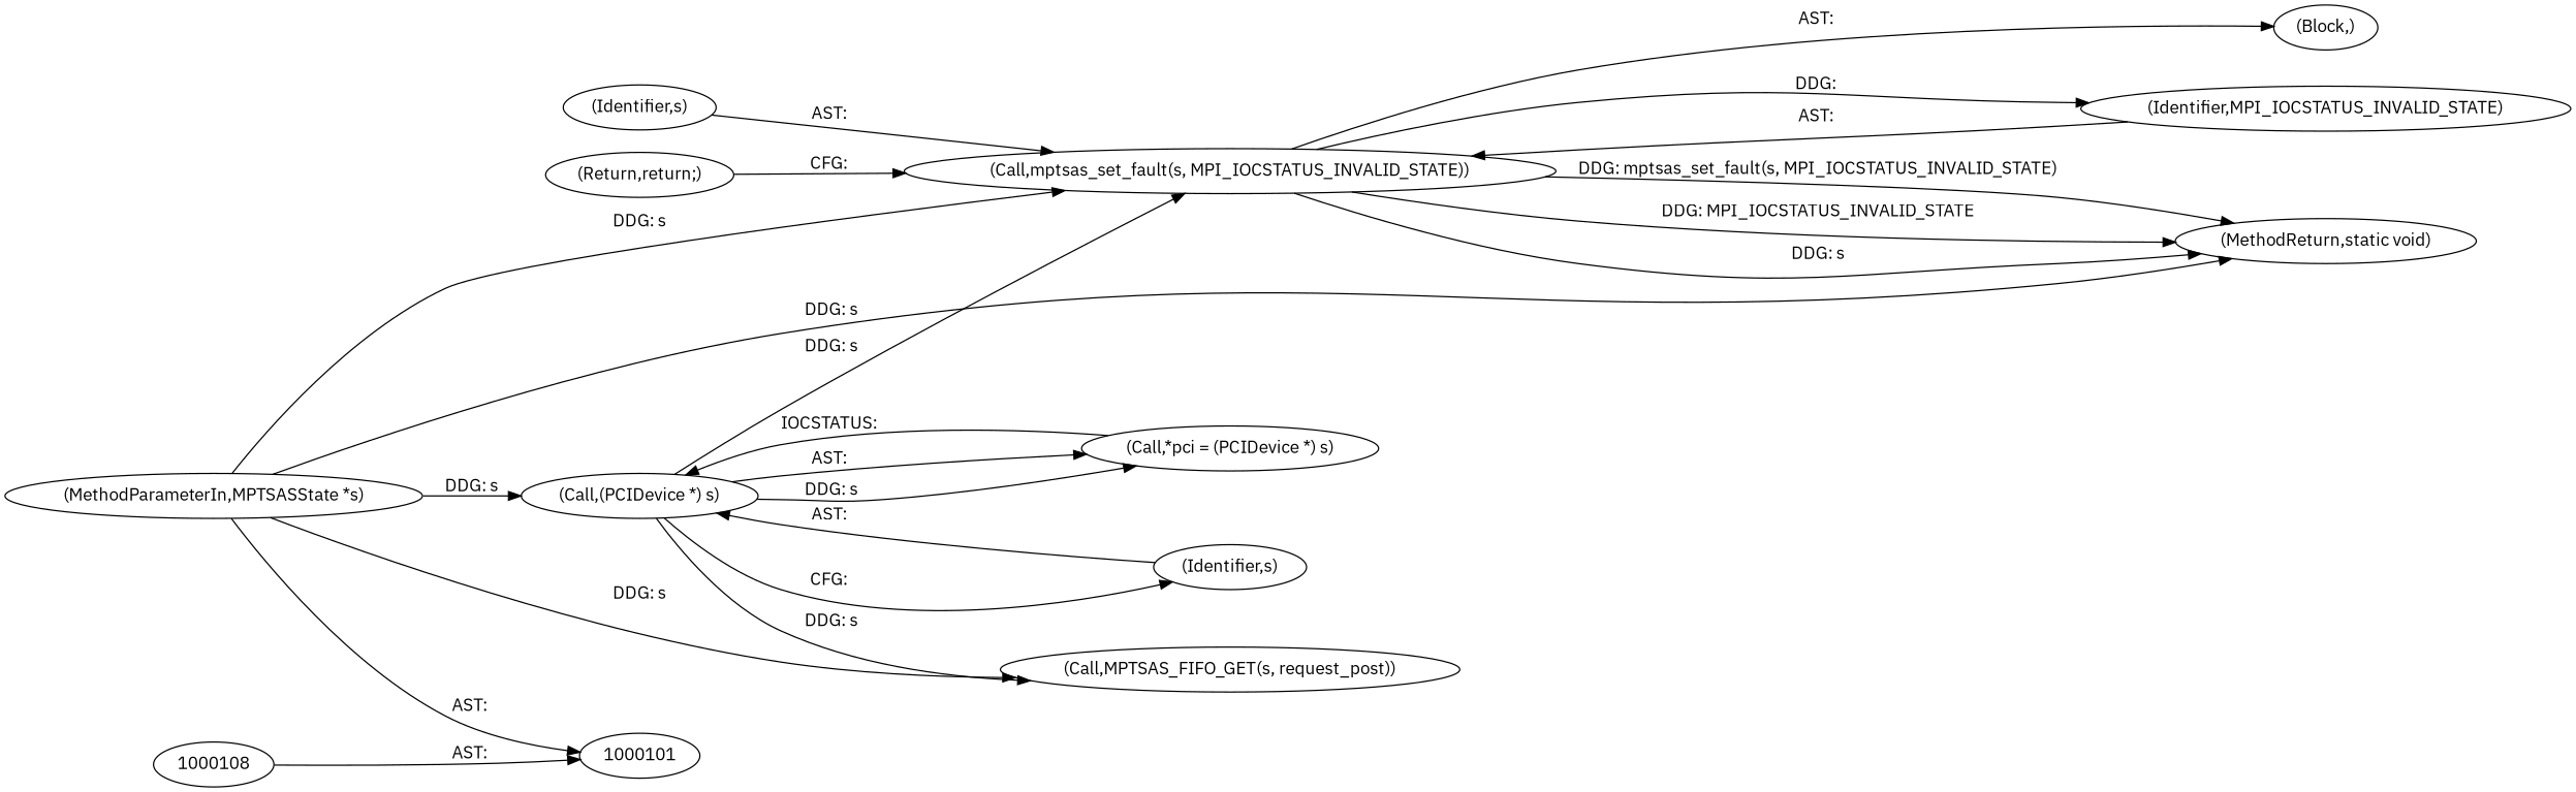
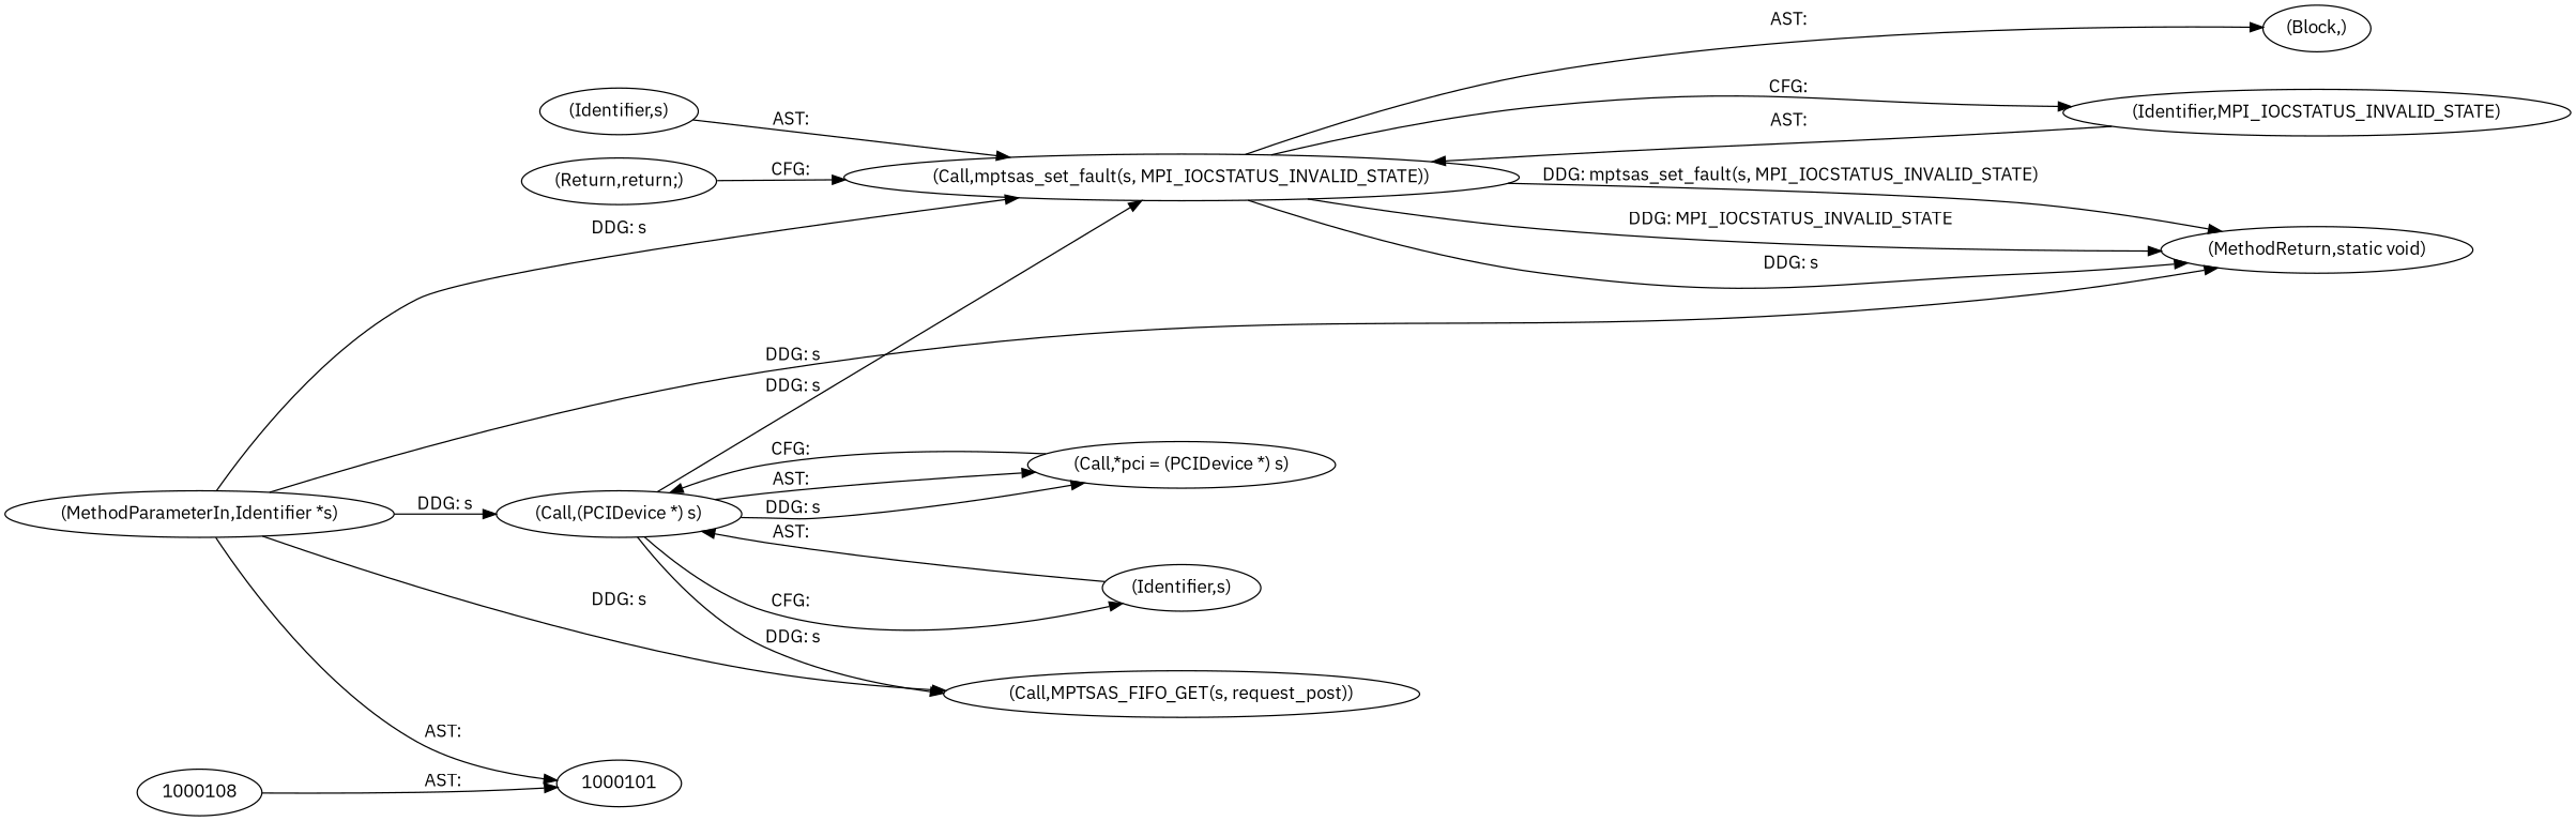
  digraph {
    fontname="IBM Plex Sans"
    rankdir=LR
    node [fontname="IBM Plex Sans"]
    edge [fontname="IBM Plex Sans"]
    n1 [label="(Call,mptsas_set_fault(s, MPI_IOCSTATUS_INVALID_STATE))"]
    n2 [label="(MethodReturn,static void)"]
    n3 [label="(Identifier,MPI_IOCSTATUS_INVALID_STATE)"]
    n4 [label="(Block,)"]
    n5 [label="(Call,(PCIDevice *) s)"]
    n6 [label="(Call,MPTSAS_FIFO_GET(s, request_post))"]
    n7 [label="(Identifier,s)"]
    n8 [label="(Call,*pci = (PCIDevice *) s)"]
-   n9 [label="(MethodParameterIn,MPTSASState *s)"]
+   n9 [label="(MethodParameterIn,Identifier *s)"]
    1000101
    n11 [label="(Identifier,s)"]
    n12 [label="(Return,return;)"]
    1000108
    n1 -> n2 [label="DDG: s"]
    n1 -> n2 [label="DDG: mptsas_set_fault(s, MPI_IOCSTATUS_INVALID_STATE)"]
    n1 -> n2 [label="DDG: MPI_IOCSTATUS_INVALID_STATE"]
-   n1 -> n3 [label="DDG: "]
+   n1 -> n3 [label="CFG: "]
    n1 -> n4 [label="AST: "]
    n3 -> n1 [label="AST: "]
    n5 -> n1 [label="DDG: s"]
    n5 -> n6 [label="DDG: s"]
    n5 -> n7 [label="CFG: "]
    n5 -> n8 [label="AST: "]
    n5 -> n8 [label="DDG: s"]
    n7 -> n5 [label="AST: "]
-   n8 -> n5 [label="IOCSTATUS: "]
+   n8 -> n5 [label="CFG: "]
    n9 -> n1 [label="DDG: s"]
    n9 -> n2 [label="DDG: s"]
    n9 -> n5 [label="DDG: s"]
    n9 -> n6 [label="DDG: s"]
    n9 -> 1000101 [label="AST: "]
    n11 -> n1 [label="AST: "]
    n12 -> n1 [label="CFG: "]
    1000108 -> 1000101 [label="AST: "]
  }
